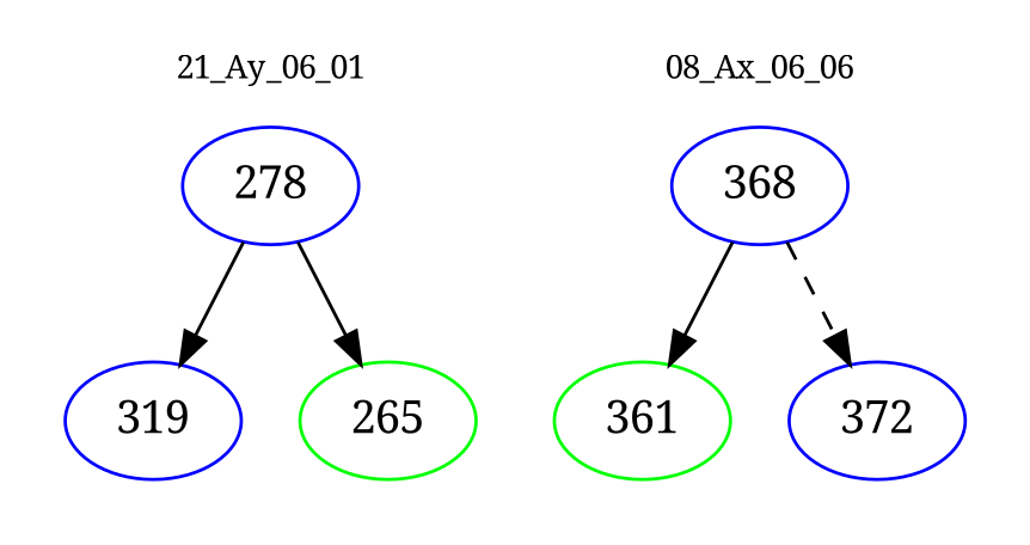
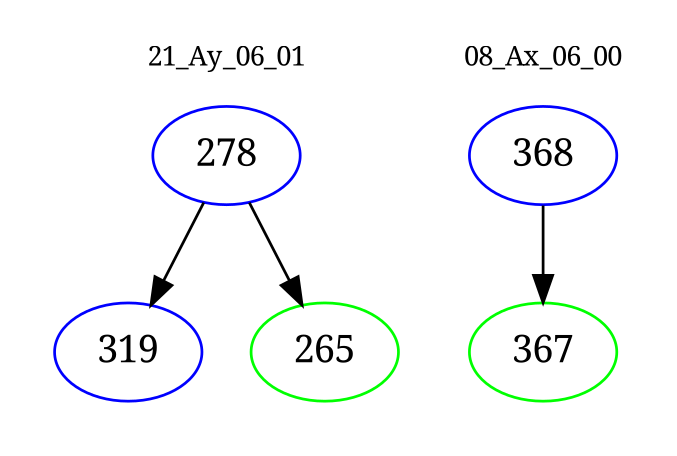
  digraph {
    fontname="Noto Serif"
    node [color=blue fontname="Noto Serif"]
    edge [color=black fontname="Noto Serif" style=solid]
    n1 [label=278]
    n2 [label=319]
    n3 [color=green label=265]
    n4 [label=368]
-   n5 [color=green label=361]
-   n6 [label=372]
+   n5 [color=green label=367]
    subgraph cluster_1 {
      color=white
      fontsize=10
      label="21_Ay_06_01"
      n1
      n2
      n3
    }
    subgraph cluster_2 {
      color=white
      fontsize=10
-     label="08_Ax_06_06"
+     label="08_Ax_06_00"
      n4
      n5
-     n6
    }
    n1 -> n2
    n1 -> n3
    n4 -> n5
-   n4 -> n6 [style=dashed]
  }
